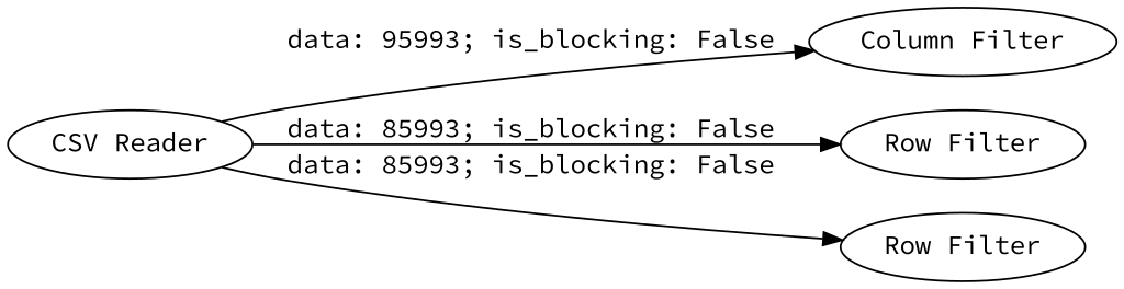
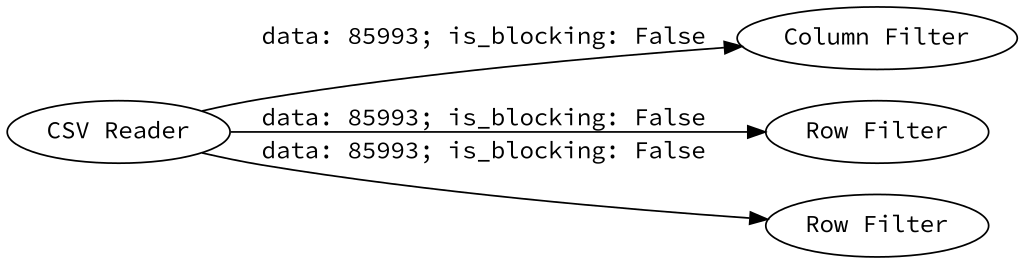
  digraph {
    rankdir=LR
    fontname="Source Code Pro"
    node [fontname="Source Code Pro"]
    edge [fontname="Source Code Pro"]
    n1 [label="Column Filter"]
    n2 [label="Row Filter"]
    n3 [label="CSV Reader"]
    n4 [label="Row Filter"]
-   n3 -> n1 [label="data: 95993; is_blocking: False"]
+   n3 -> n1 [label="data: 85993; is_blocking: False"]
    n3 -> n2 [label="data: 85993; is_blocking: False"]
    n3 -> n4 [label="data: 85993; is_blocking: False"]
  }
